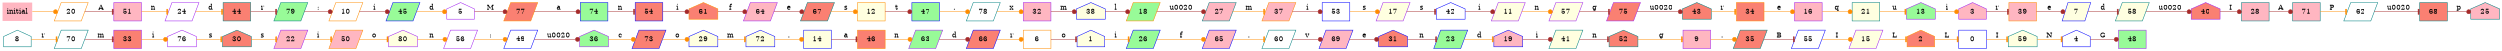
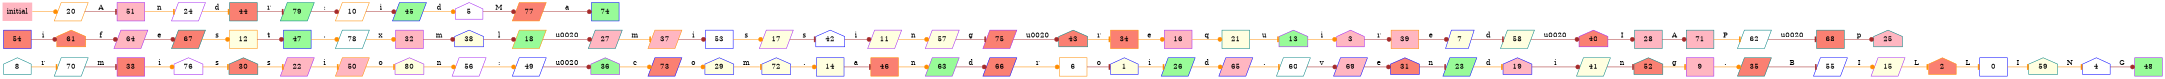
  digraph {
    rankdir=LR
    node [color=blue fillcolor=salmon shape=parallelogram style=filled]
    edge [arrowhead=dot color=darkorange]
    0 [fillcolor=white shape=box]
    59 [color=teal fillcolor=lightyellow shape=house]
    4 [fillcolor=white shape=house]
    48 [color=purple fillcolor=palegreen shape=box]
    1 [fillcolor=lightyellow shape=house]
    26 [fillcolor=palegreen]
    65 [fillcolor=lightpink]
    60 [color=teal fillcolor=white]
    2 [color=darkorange shape=house]
    3 [color=purple fillcolor=lightpink shape=house]
    39 [color=darkorange fillcolor=lightpink shape=box]
    7 [fillcolor=lightyellow]
    58 [color=teal fillcolor=lightyellow]
    5 [color=purple fillcolor=white shape=house]
    77 [color=darkorange]
    74 [fillcolor=palegreen shape=box]
    54 [shape=box]
    6 [color=darkorange fillcolor=white shape=box]
    40 [color=purple shape=house]
    28 [color=teal fillcolor=lightpink shape=box]
    8 [color=teal fillcolor=white shape=house]
    70 [color=teal fillcolor=white]
    33 [color=purple shape=box]
    76 [color=purple fillcolor=white shape=house]
    9 [color=purple fillcolor=lightpink shape=box]
    35 [color=teal]
    55 [fillcolor=white]
    15 [color=purple fillcolor=lightyellow]
    10 [color=darkorange fillcolor=white]
    45 [fillcolor=palegreen]
    11 [color=purple fillcolor=lightyellow]
    57 [color=purple fillcolor=lightyellow]
    75 [color=purple]
    43 [color=teal shape=house]
    12 [color=darkorange fillcolor=lightyellow shape=box]
    47 [fillcolor=palegreen shape=box]
    78 [color=teal fillcolor=white]
    32 [color=purple fillcolor=lightpink shape=box]
    13 [color=purple fillcolor=palegreen shape=house]
    14 [fillcolor=lightyellow shape=box]
    46 [color=darkorange shape=box]
    63 [color=purple fillcolor=palegreen]
    66
    16 [color=purple fillcolor=lightpink shape=box]
    21 [color=teal fillcolor=lightyellow shape=box]
    17 [color=purple fillcolor=lightyellow]
    42 [fillcolor=white shape=house]
    18 [color=darkorange fillcolor=palegreen]
    27 [color=teal fillcolor=lightpink]
    37 [color=darkorange fillcolor=lightpink]
    53 [fillcolor=white shape=box]
    19 [fillcolor=lightpink shape=house]
    41 [color=teal fillcolor=lightyellow]
    52 [color=teal shape=house]
    20 [color=darkorange fillcolor=white]
    51 [color=purple fillcolor=lightpink shape=box]
    24 [color=purple fillcolor=white]
    initial [color=darkorange fillcolor=lightpink shape=plaintext]
    44 [color=teal shape=box]
    22 [color=purple fillcolor=lightpink]
    50 [color=darkorange fillcolor=lightpink]
    80 [color=purple fillcolor=lightyellow shape=house]
    56 [color=purple fillcolor=white]
    23 [fillcolor=palegreen]
    79 [color=teal fillcolor=palegreen]
    25 [color=teal fillcolor=lightpink shape=house]
    69 [fillcolor=lightpink]
    71 [color=teal fillcolor=lightpink shape=box]
    62 [color=teal fillcolor=white]
    68 [color=teal shape=box]
    29 [fillcolor=lightyellow shape=house]
    72 [fillcolor=lightyellow shape=house]
    30 [color=teal shape=house]
    31 [shape=house]
    38 [fillcolor=lightyellow shape=house]
    34 [color=darkorange shape=box]
    36 [color=purple fillcolor=palegreen shape=house]
    73
    49 [fillcolor=white]
    61 [color=darkorange shape=house]
    64 [color=purple fillcolor=lightpink]
    67 [color=teal]
    0 -> 59 [arrowhead=tee label=I]
    59 -> 4 [arrowhead=tee label=N]
    4 -> 48 [color=brown label=G]
    1 -> 26 [arrowhead=tee label=i]
-   26 -> 65 [label=f]
+   26 -> 65 [label=d]
    65 -> 60 [arrowhead=tee label="."]
    60 -> 69 [color=brown label=v]
    2 -> 0 [arrowhead=tee label=L]
-   3 -> 39 [arrowhead=tee color=brown label=r]
+   3 -> 39 [color=brown label=r]
    39 -> 7 [color=brown label=e]
    7 -> 58 [arrowhead=tee color=brown label=d]
    58 -> 40 [color=brown label="\u0020"]
    5 -> 77 [color=brown label=M]
    77 -> 74 [color=brown label=a]
-   74 -> 54 [arrowhead=tee color=brown label=n]
    54 -> 61 [color=brown label=i]
    6 -> 1 [arrowhead=tee color=brown label=o]
    40 -> 28 [color=brown label=I]
    28 -> 71 [color=brown label=A]
    8 -> 70 [arrowhead=tee label=r]
    70 -> 33 [arrowhead=tee color=brown label=m]
    33 -> 76 [label=i]
    76 -> 30 [arrowhead=tee label=s]
    9 -> 35 [label="."]
    35 -> 55 [arrowhead=tee color=brown label=B]
    55 -> 15 [label=I]
    15 -> 2 [arrowhead=tee label=L]
    10 -> 45 [color=brown label=i]
    45 -> 5 [label=d]
    11 -> 57 [label=n]
    57 -> 75 [arrowhead=tee color=brown label=g]
    75 -> 43 [color=brown label="\u0020"]
    43 -> 34 [arrowhead=tee label=r]
    12 -> 47 [color=brown label=t]
    47 -> 78 [label="."]
    78 -> 32 [label=x]
    32 -> 38 [color=brown label=m]
    13 -> 3 [label=i]
    14 -> 46 [arrowhead=tee color=brown label=a]
    46 -> 63 [label=n]
    63 -> 66 [color=brown label=d]
    66 -> 6 [label=r]
    16 -> 21 [label=q]
    21 -> 13 [arrowhead=tee label=u]
    17 -> 42 [arrowhead=tee color=brown label=s]
    42 -> 11 [color=brown label=i]
    18 -> 27 [color=brown label="\u0020"]
    27 -> 37 [arrowhead=tee label=m]
    37 -> 53 [color=brown label=i]
    53 -> 17 [label=s]
    19 -> 41 [color=brown label=i]
    41 -> 52 [arrowhead=tee color=brown label=n]
    52 -> 9 [arrowhead=tee label=g]
    20 -> 51 [arrowhead=tee color=brown label=A]
    51 -> 24 [arrowhead=tee label=n]
    24 -> 44 [arrowhead=tee label=d]
    initial -> 20
    44 -> 79 [arrowhead=tee color=brown label=r]
    22 -> 50 [arrowhead=tee label=i]
    50 -> 80 [arrowhead=tee label=o]
    80 -> 56 [label=n]
    56 -> 49 [label=":"]
    23 -> 19 [arrowhead=tee label=d]
    79 -> 10 [color=brown label=":"]
    69 -> 31 [color=brown label=e]
    71 -> 62 [arrowhead=tee label=P]
    62 -> 68 [arrowhead=tee color=brown label="\u0020"]
    68 -> 25 [color=brown label=p]
    29 -> 72 [arrowhead=tee label=m]
    72 -> 14 [label="."]
    30 -> 22 [arrowhead=tee label=s]
    31 -> 23 [arrowhead=tee color=brown label=n]
    38 -> 18 [color=brown label=l]
    34 -> 16 [label=e]
    36 -> 73 [label=c]
    73 -> 29 [label=o]
    49 -> 36 [color=brown label="\u0020"]
    61 -> 64 [color=brown label=f]
    64 -> 67 [color=brown label=e]
    67 -> 12 [label=s]
  }
